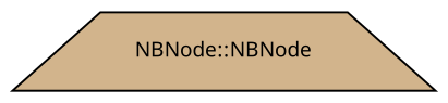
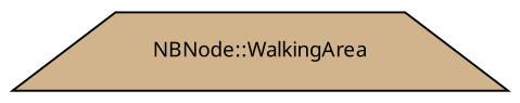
  digraph {
    rankdir=LR
    fontname="Noto Sans"
-   n1 [color=black fillcolor=tan fontname="Noto Sans" fontsize=10 height=0.2 label="NBNode::NBNode" shape=trapezium style=filled width=0.4]
+   n1 [color=black fillcolor=tan fontname="Noto Sans" fontsize=10 height=0.2 label="NBNode::WalkingArea" shape=trapezium style=filled width=0.4]
  }
